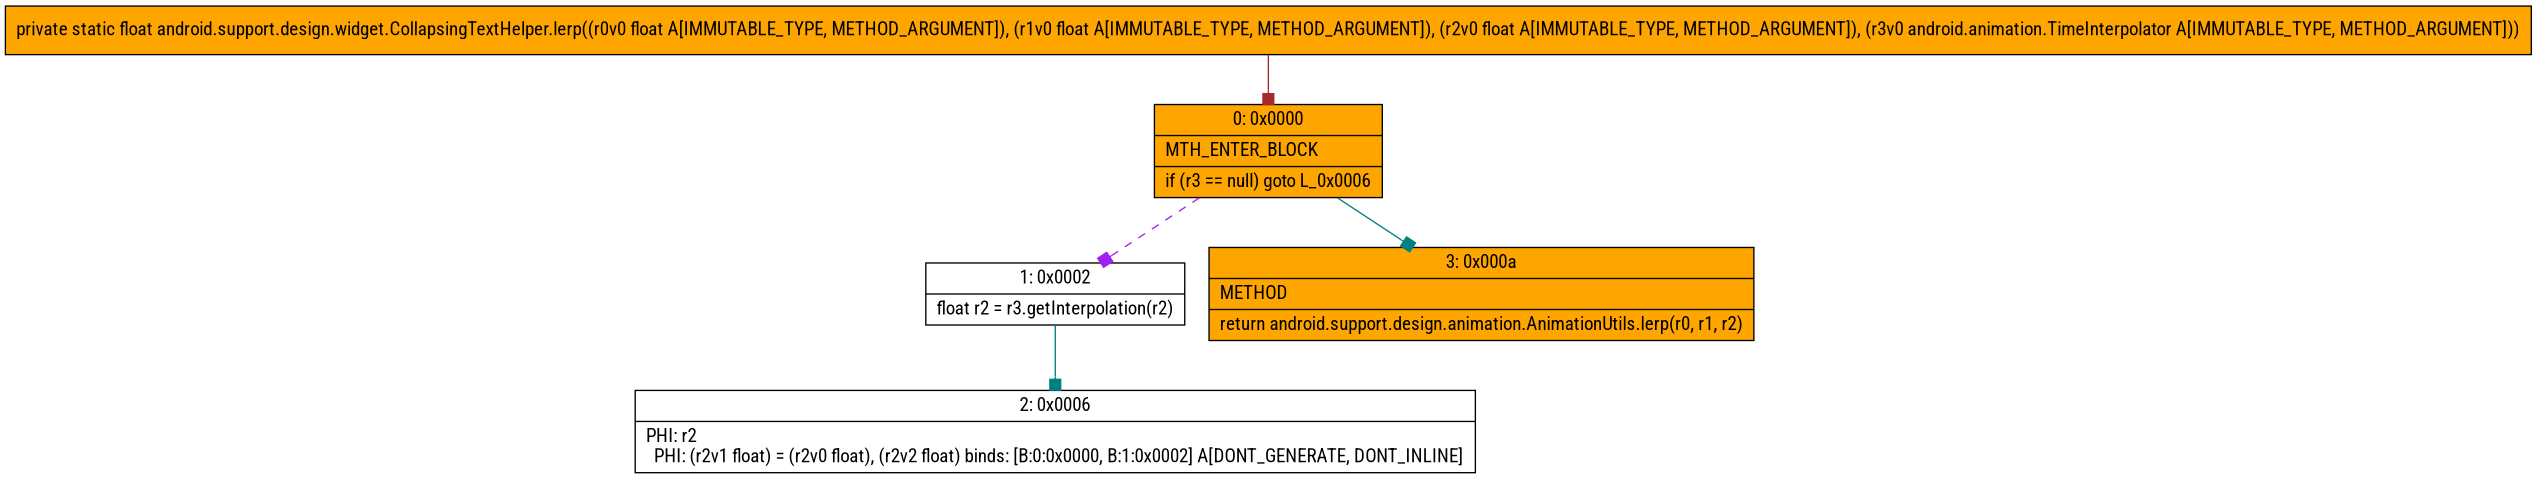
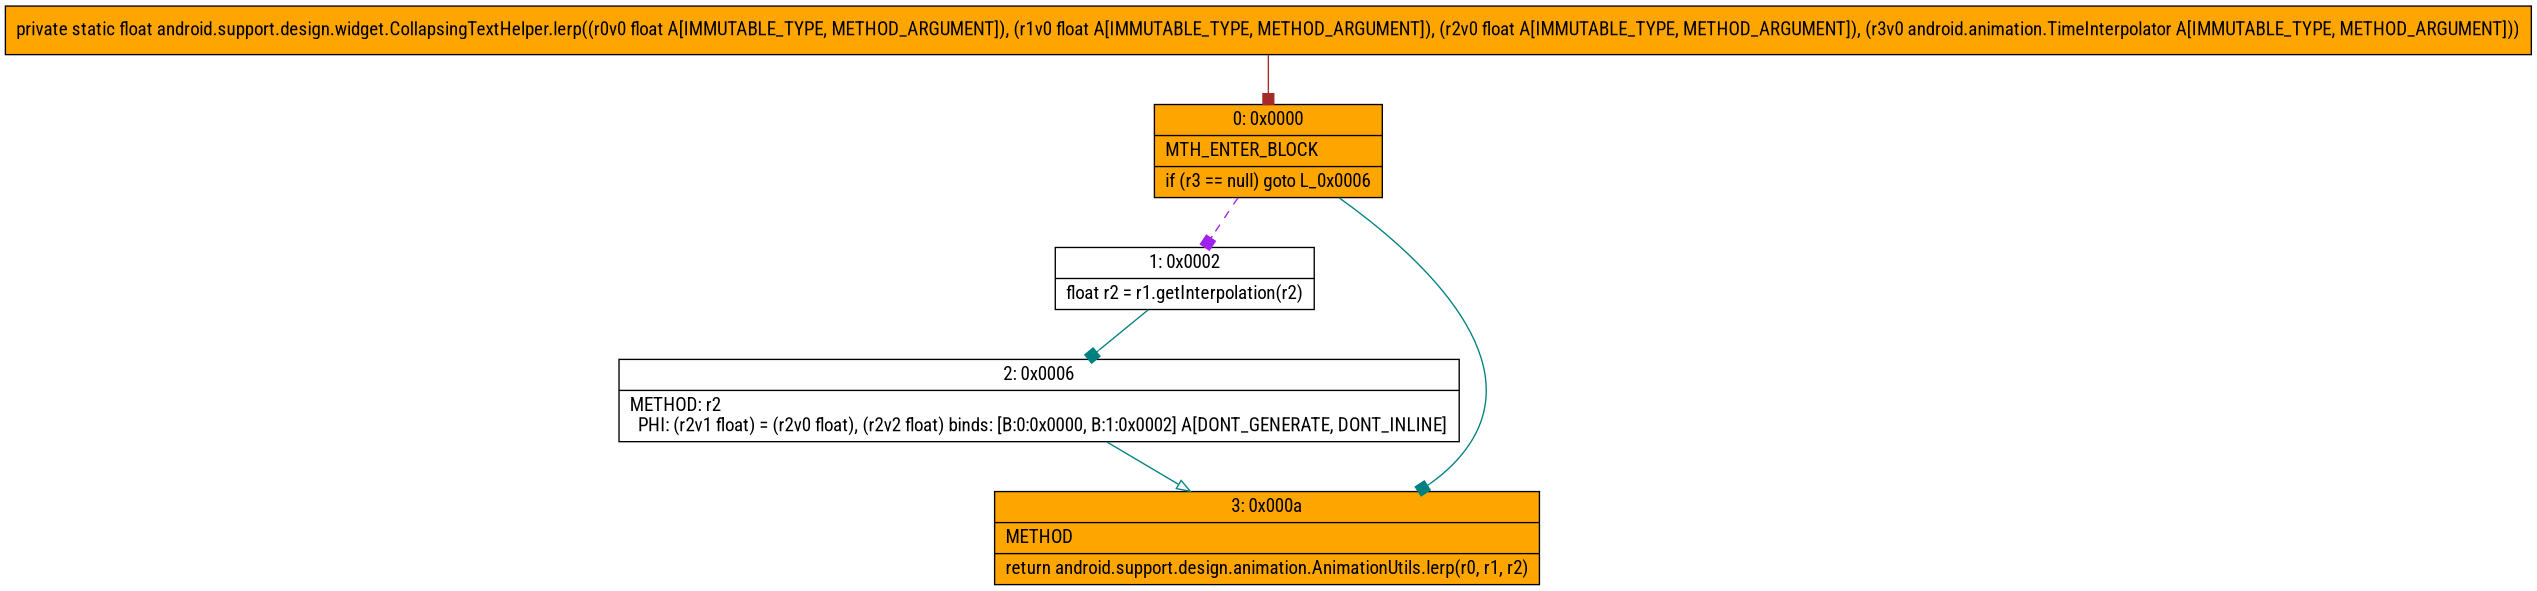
  digraph {
    fontname="Roboto Condensed"
    node [fillcolor=orange fontname="Roboto Condensed" shape=record style=filled]
    edge [arrowhead=box color=teal fontname="Roboto Condensed"]
    n1 [label="{0\:\ 0x0000|MTH_ENTER_BLOCK\l|if (r3 == null) goto L_0x0006\l}"]
-   n2 [fillcolor=white label="{1\:\ 0x0002|float r2 = r3.getInterpolation(r2)\l}"]
+   n2 [fillcolor=white label="{1\:\ 0x0002|float r2 = r1.getInterpolation(r2)\l}"]
    n3 [label="{3\:\ 0x000a|METHOD\l|return android.support.design.animation.AnimationUtils.lerp(r0, r1, r2)\l}"]
-   n4 [fillcolor=white label="{2\:\ 0x0006|PHI: r2 \l  PHI: (r2v1 float) = (r2v0 float), (r2v2 float) binds: [B:0:0x0000, B:1:0x0002] A[DONT_GENERATE, DONT_INLINE]\l}"]
+   n4 [fillcolor=white label="{2\:\ 0x0006|METHOD: r2 \l  PHI: (r2v1 float) = (r2v0 float), (r2v2 float) binds: [B:0:0x0000, B:1:0x0002] A[DONT_GENERATE, DONT_INLINE]\l}"]
    n5 [label="{private static float android.support.design.widget.CollapsingTextHelper.lerp((r0v0 float A[IMMUTABLE_TYPE, METHOD_ARGUMENT]), (r1v0 float A[IMMUTABLE_TYPE, METHOD_ARGUMENT]), (r2v0 float A[IMMUTABLE_TYPE, METHOD_ARGUMENT]), (r3v0 android.animation.TimeInterpolator A[IMMUTABLE_TYPE, METHOD_ARGUMENT])) }"]
    n1 -> n2 [color=purple style=dashed]
    n1 -> n3
    n2 -> n4
+   n4 -> n3 [arrowhead=onormal]
    n5 -> n1 [color=brown]
  }
